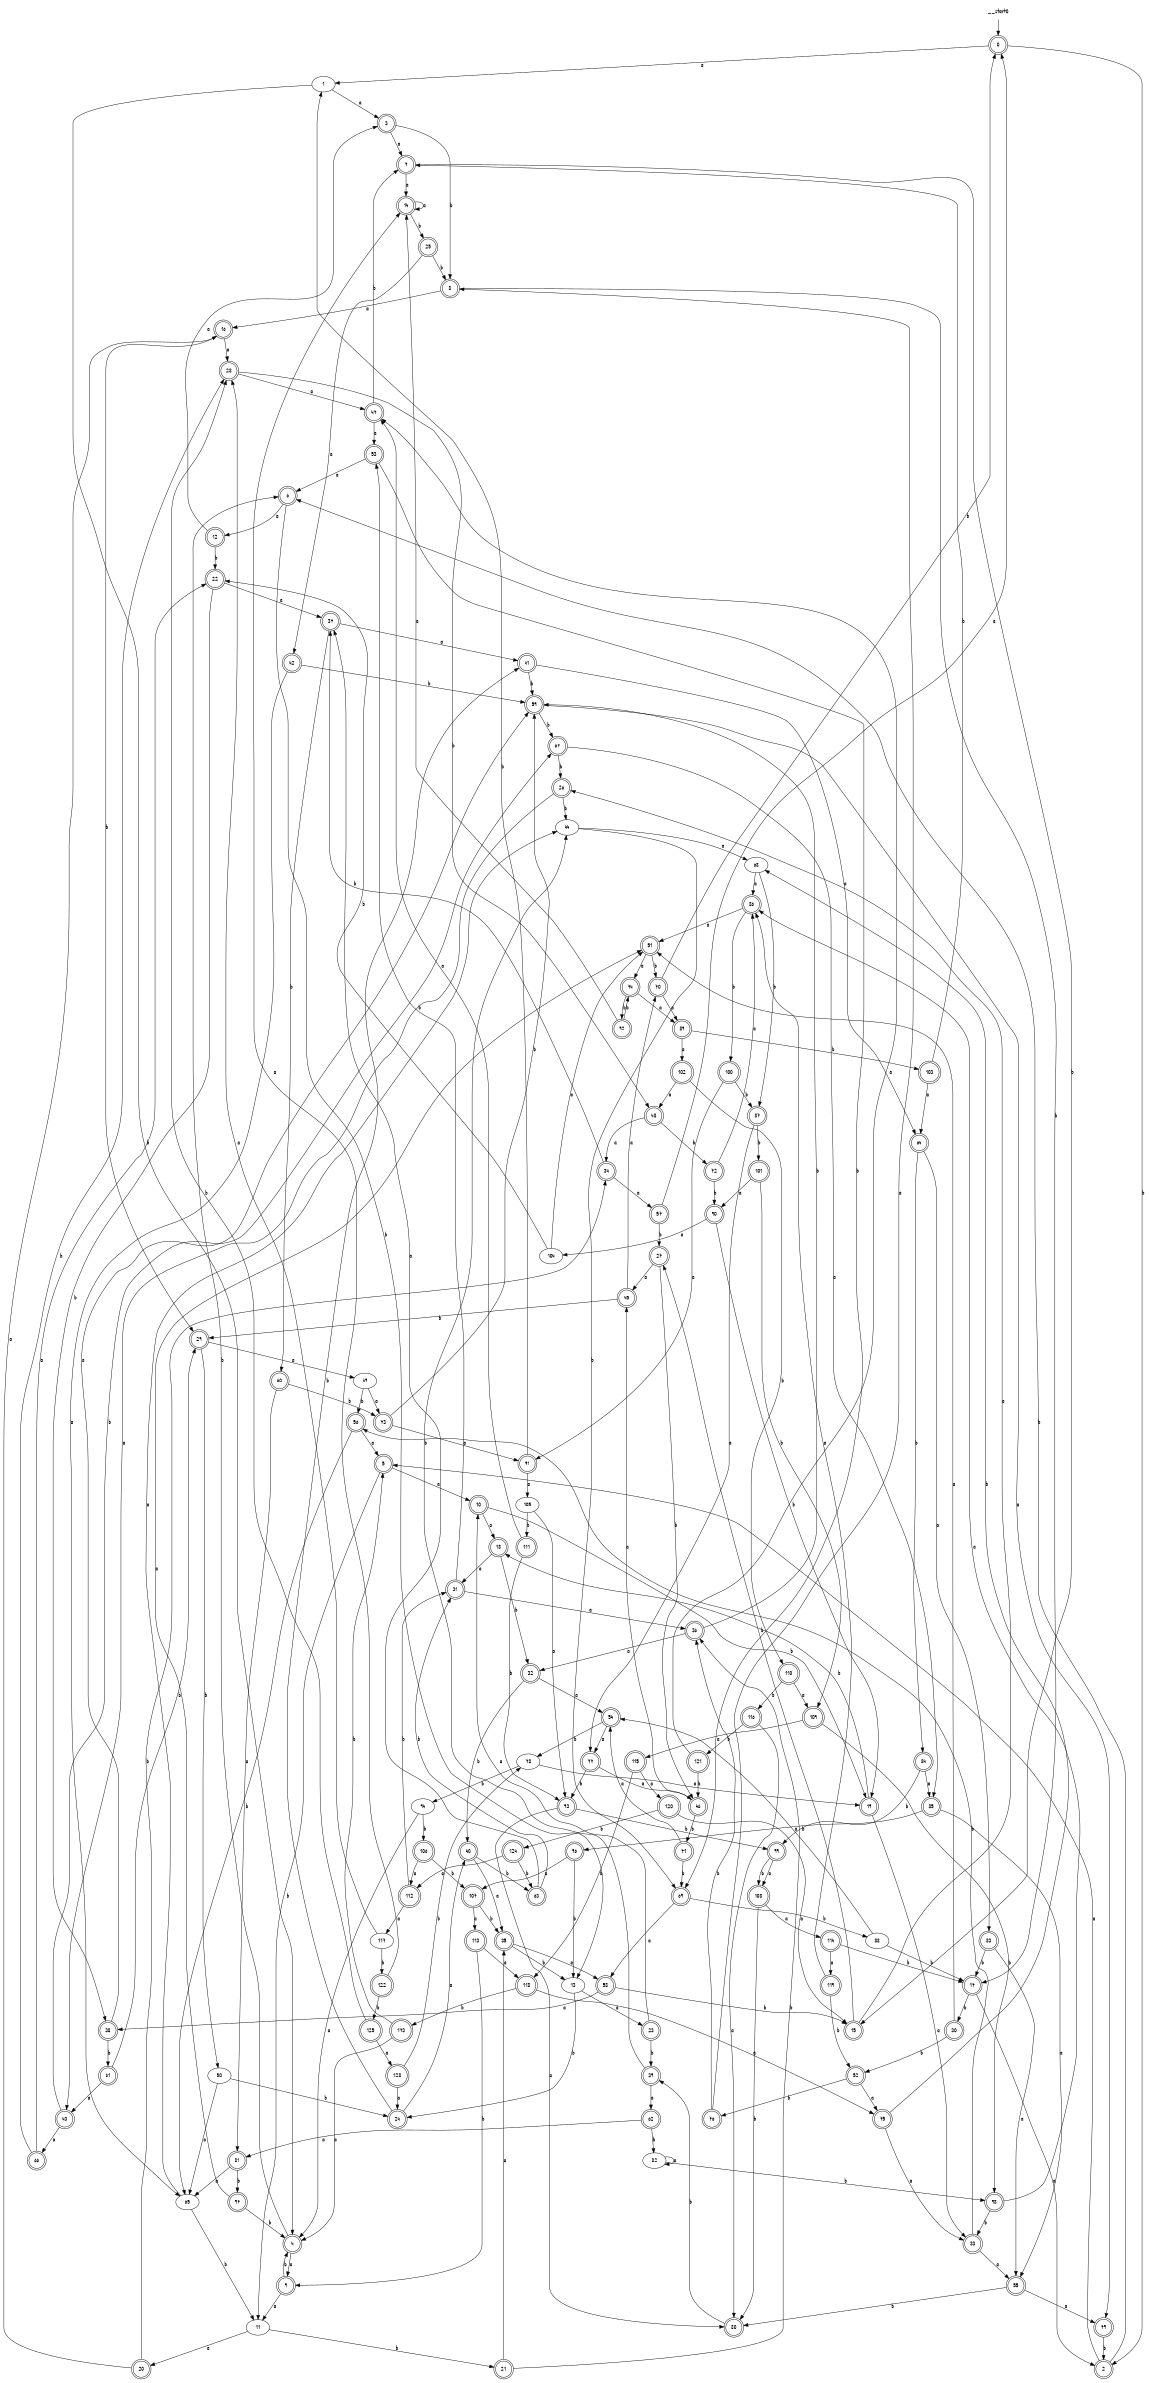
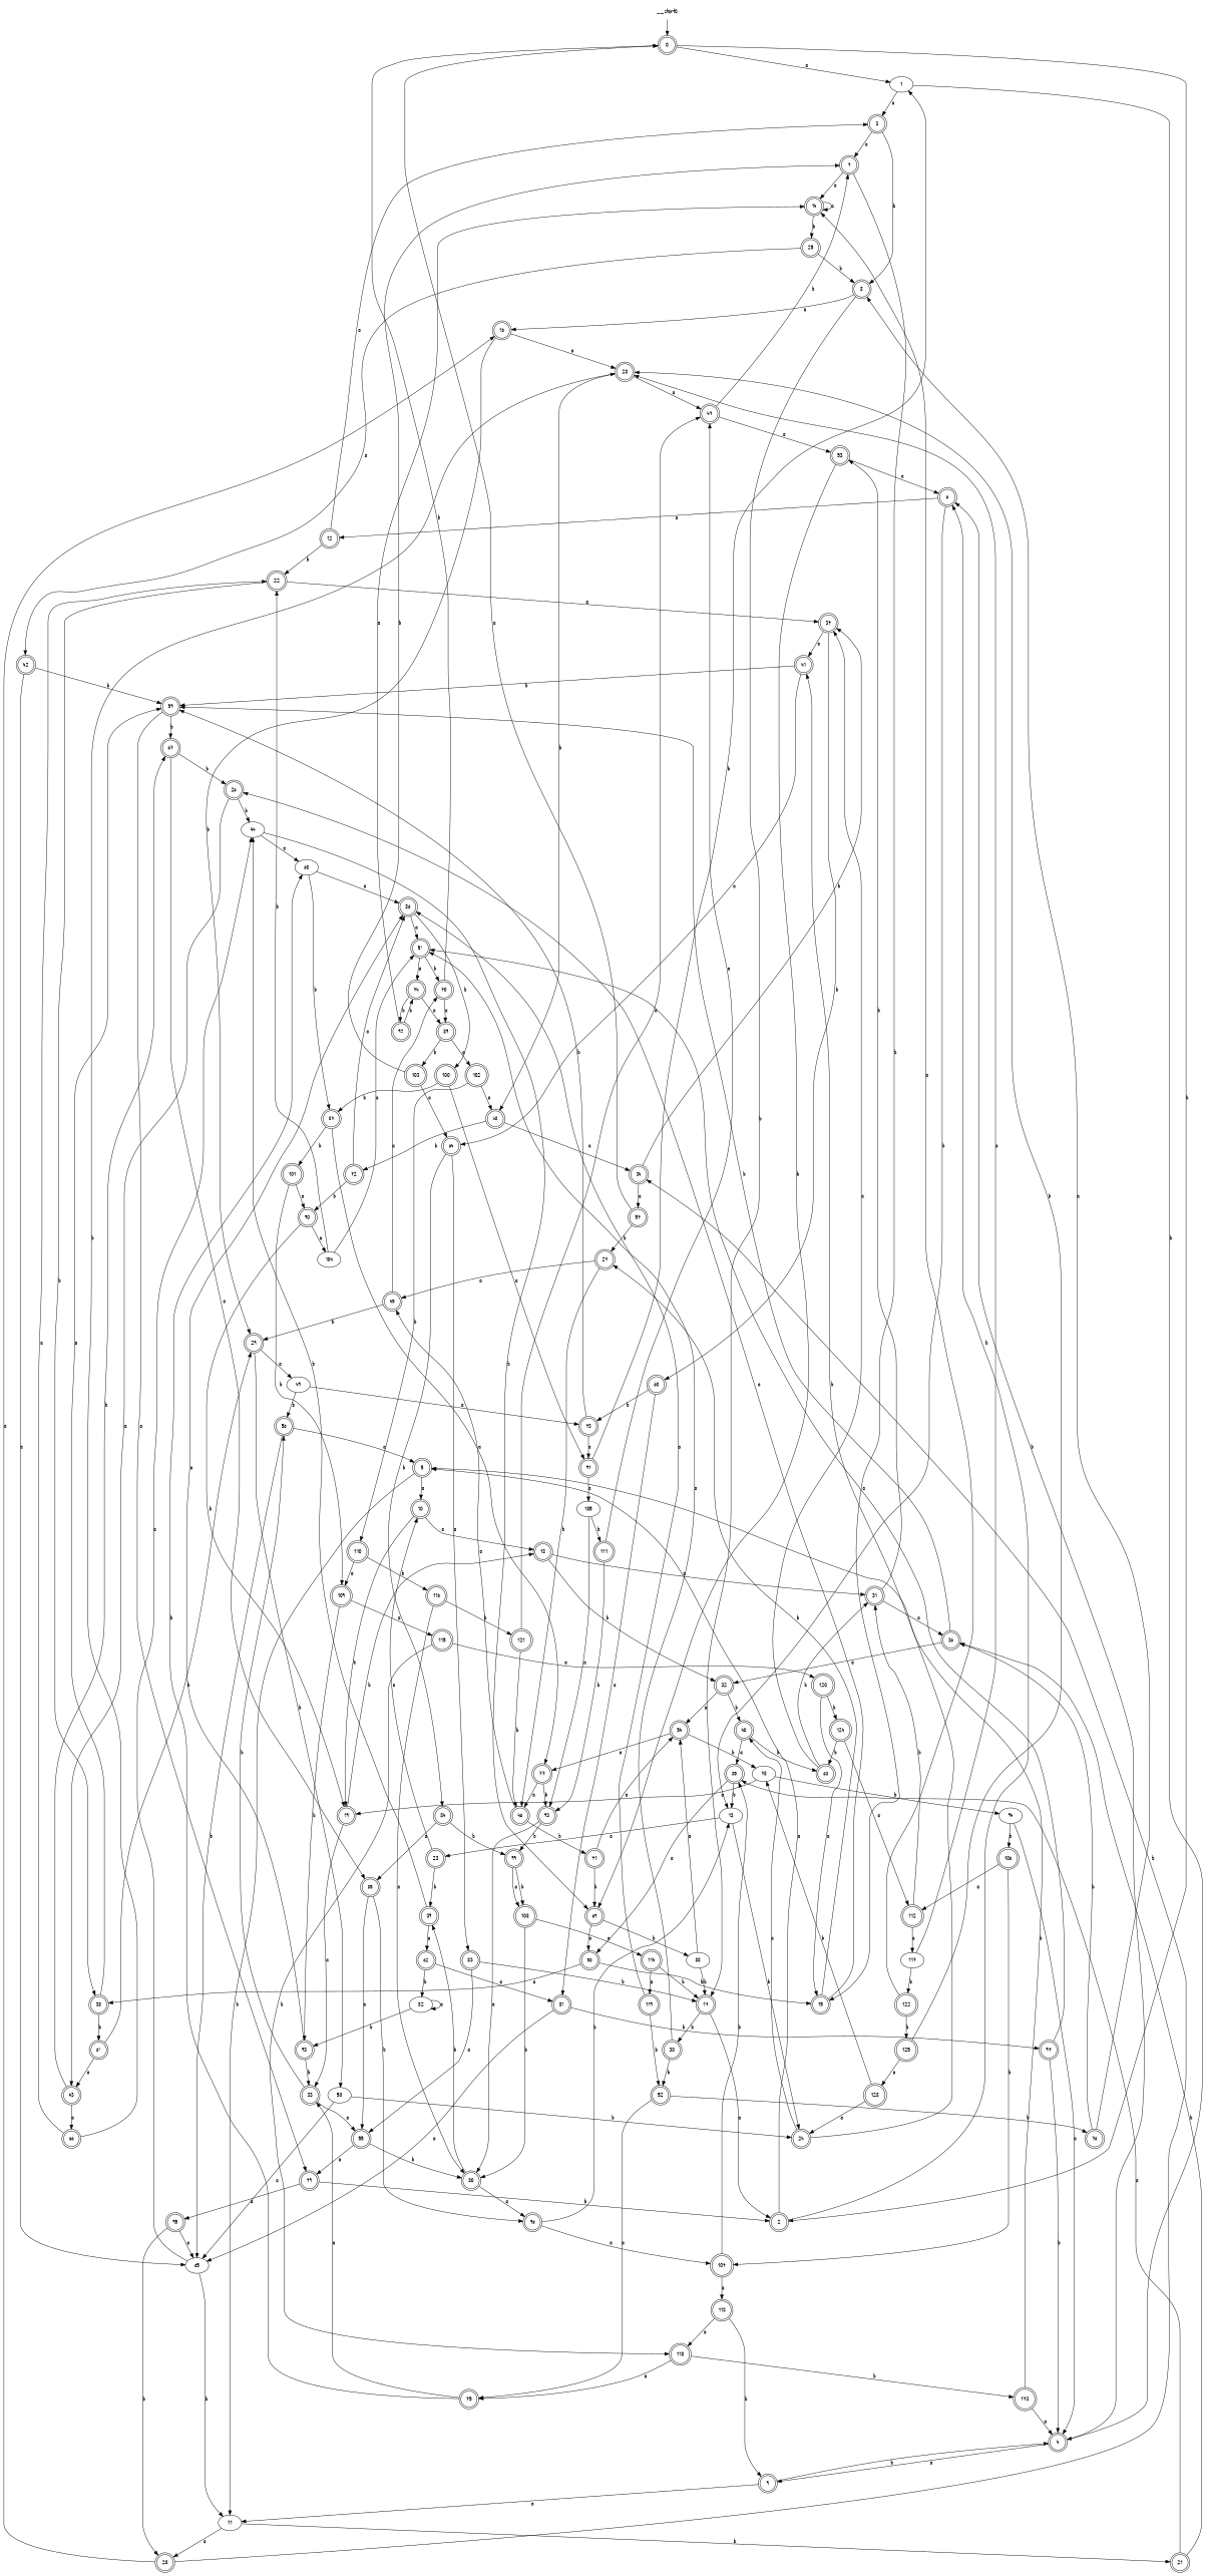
  digraph {
    fontname="Patrick Hand"
    node [fontname="Patrick Hand" shape=doublecircle]
    edge [fontname="Patrick Hand"]
    __start0 [shape=none]
    0
    1 [shape=""]
    2
    3
    4
    5
    6
    7
    8
    9
    10
    11 [shape=""]
    12
    13 [shape=""]
    14
    15
    16
    17
    18
    19
    20
    21
    22
    23
    24
    25
    26
    27
    28
    29
    30
    31
    32
    33
    34
    35
    36
    37
    38
    39
    40
    41
    42
    43
    44 [shape=""]
    45
    46
    47
    48
    49 [shape=""]
    50 [shape=""]
    51
    52
    53
    54
    55
    56
    57
    58
    59
    60
    61
    62
    63
    64
    65 [shape=""]
    66
    67
    68 [shape=""]
    69
    70
    71
    72
    73
    74
    75
    76
    77
    78 [shape=""]
    79
    80
    81
    82 [shape=""]
    83
    84
    85
    86
    87
    88 [shape=""]
    89
    90
    91
    92
    93
    94 [shape=""]
+   95
    96
    97
    98
    99
    100
    101
    102
    103
    104 [shape=""]
    105 [shape=""]
    106
    107
    108
    109
    110
    111
    112
    113
    114
    115
    116
    117 [shape=""]
    118
    119
    120
    121
    122
    n125 [label=173]
    124
    125
    n128 [label=128]
    __start0 -> 0
    0 -> 1 [label=a]
    0 -> 2 [label=b]
    1 -> 3 [label=a]
    1 -> 4 [label=b]
    2 -> 5 [label=a]
    2 -> 6 [label=b]
    3 -> 7 [label=a]
    3 -> 8 [label=b]
    4 -> 6 [label=b]
    4 -> 9 [label=a]
    5 -> 10 [label=a]
    5 -> 11 [label=b]
    6 -> 12 [label=a]
    6 -> 13 [label=b]
    7 -> 14 [label=a]
    7 -> 15 [label=b]
    8 -> 16 [label=a]
    8 -> 17 [label=b]
    9 -> 4 [label=b]
    9 -> 11 [label=a]
    10 -> 18 [label=a]
    10 -> 19 [label=b]
    11 -> 20 [label=a]
    11 -> 21 [label=b]
    12 -> 3 [label=a]
    12 -> 22 [label=b]
    13 -> 23 [label=a]
    13 -> 24 [label=b]
    14 -> 14 [label=a]
    14 -> 25 [label=b]
    15 -> 26 [label=a]
    15 -> 27 [label=b]
    16 -> 28 [label=a]
    16 -> 29 [label=b]
    17 -> 2 [label=a]
    17 -> 30 [label=b]
    18 -> 31 [label=a]
    18 -> 32 [label=b]
    19 -> 18 [label=b]
    19 -> 33 [label=a]
    20 -> 16 [label=a]
    20 -> 34 [label=b]
    21 -> 35 [label=a]
    21 -> 36 [label=b]
    22 -> 37 [label=a]
    22 -> 38 [label=b]
    23 -> 10 [label=a]
    23 -> 39 [label=b]
    24 -> 40 [label=a]
    24 -> 41 [label=b]
    25 -> 8 [label=b]
    25 -> 42 [label=a]
    26 -> 43 [label=a]
    26 -> 44 [label=b]
    27 -> 45 [label=a]
    27 -> 46 [label=b]
    28 -> 47 [label=a]
    28 -> 48 [label=b]
    29 -> 49 [label=a]
    29 -> 50 [label=b]
    30 -> 51 [label=a]
    30 -> 52 [label=b]
    31 -> 36 [label=a]
    31 -> 53 [label=b]
    32 -> 40 [label=b]
    32 -> 54 [label=a]
    33 -> 55 [label=a]
    33 -> 56 [label=b]
    34 -> 37 [label=b]
    34 -> 57 [label=a]
    35 -> 13 [label=b]
    35 -> 58 [label=a]
    36 -> 32 [label=a]
    36 -> 59 [label=b]
    37 -> 41 [label=a]
    37 -> 60 [label=b]
    38 -> 59 [label=a]
    38 -> 61 [label=b]
    39 -> 44 [label=b]
    39 -> 62 [label=a]
    40 -> 35 [label=a]
    40 -> 63 [label=b]
    41 -> 59 [label=b]
    41 -> 64 [label=a]
    42 -> 59 [label=b]
    42 -> 65 [label=a]
    43 -> 66 [label=a]
    43 -> 67 [label=b]
    44 -> 68 [label=a]
    44 -> 69 [label=b]
    45 -> 29 [label=b]
    45 -> 70 [label=a]
    46 -> 45 [label=a]
    46 -> 71 [label=b]
    47 -> 7 [label=b]
    47 -> 53 [label=a]
    48 -> 34 [label=a]
    48 -> 72 [label=b]
    49 -> 56 [label=b]
    49 -> 73 [label=a]
    50 -> 24 [label=b]
    50 -> 65 [label=a]
    51 -> 70 [label=b]
    51 -> 74 [label=a]
    52 -> 75 [label=a]
    52 -> 76 [label=b]
    53 -> 6 [label=a]
    53 -> 69 [label=b]
    54 -> 77 [label=a]
    54 -> 78 [label=b]
    55 -> 79 [label=a]
    55 -> 80 [label=b]
    56 -> 5 [label=a]
    56 -> 65 [label=b]
    57 -> 0 [label=a]
    57 -> 27 [label=b]
    58 -> 15 [label=b]
    58 -> 38 [label=a]
    59 -> 67 [label=b]
    59 -> 79 [label=a]
    60 -> 73 [label=b]
    60 -> 81 [label=a]
    61 -> 29 [label=b]
    61 -> 43 [label=a]
    62 -> 81 [label=a]
    62 -> 82 [label=b]
    63 -> 31 [label=b]
    63 -> 37 [label=a]
    64 -> 83 [label=a]
    64 -> 84 [label=b]
    65 -> 11 [label=b]
    65 -> 44 [label=a]
    66 -> 22 [label=a]
    66 -> 28 [label=b]
    67 -> 26 [label=b]
    67 -> 85 [label=a]
    68 -> 86 [label=a]
    68 -> 87 [label=b]
    69 -> 58 [label=a]
    69 -> 88 [label=b]
    70 -> 0 [label=b]
    70 -> 89 [label=a]
    71 -> 54 [label=a]
    71 -> 69 [label=b]
    72 -> 86 [label=a]
    72 -> 90 [label=b]
    73 -> 59 [label=b]
    73 -> 91 [label=a]
    74 -> 89 [label=a]
    74 -> 92 [label=b]
    75 -> 33 [label=a]
    75 -> 68 [label=b]
    76 -> 8 [label=a]
    76 -> 36 [label=b]
    77 -> 46 [label=a]
    77 -> 93 [label=b]
    78 -> 19 [label=a]
    78 -> 94 [label=b]
    79 -> 2 [label=b]
+   79 -> 95 [label=a]
    80 -> 39 [label=b]
+   80 -> 96 [label=a]
    81 -> 65 [label=a]
    81 -> 97 [label=b]
    82 -> 82 [label=a]
    82 -> 98 [label=b]
    83 -> 17 [label=b]
    83 -> 55 [label=a]
    84 -> 85 [label=a]
    84 -> 99 [label=b]
    85 -> 55 [label=a]
    85 -> 96 [label=b]
    86 -> 51 [label=a]
    86 -> 100 [label=b]
    87 -> 77 [label=a]
    87 -> 101 [label=b]
    88 -> 17 [label=b]
    88 -> 54 [label=a]
    89 -> 102 [label=a]
    89 -> 103 [label=b]
    90 -> 19 [label=b]
    90 -> 104 [label=a]
    91 -> 1 [label=b]
    91 -> 105 [label=a]
    92 -> 14 [label=a]
    92 -> 74 [label=b]
    93 -> 80 [label=a]
    93 -> 99 [label=b]
    94 -> 4 [label=a]
    94 -> 106 [label=b]
+   95 -> 20 [label=b]
+   95 -> 65 [label=a]
    96 -> 13 [label=b]
    96 -> 107 [label=a]
    97 -> 4 [label=b]
    97 -> 51 [label=a]
    98 -> 33 [label=b]
    98 -> 86 [label=a]
    99 -> 108 [label=a]
    99 -> 108 [label=b]
    100 -> 87 [label=b]
    100 -> 91 [label=a]
    101 -> 90 [label=a]
    101 -> 109 [label=b]
    102 -> 48 [label=a]
    102 -> 110 [label=b]
    103 -> 7 [label=b]
    103 -> 64 [label=a]
    104 -> 22 [label=b]
    104 -> 51 [label=a]
    105 -> 93 [label=a]
    105 -> 111 [label=b]
    106 -> 107 [label=b]
    106 -> 112 [label=a]
    107 -> 35 [label=b]
    107 -> 113 [label=a]
    108 -> 80 [label=b]
    108 -> 114 [label=a]
    109 -> 98 [label=b]
    109 -> 115 [label=a]
    110 -> 109 [label=a]
    110 -> 116 [label=b]
    111 -> 47 [label=a]
    111 -> 93 [label=b]
    112 -> 31 [label=b]
    112 -> 117 [label=a]
    113 -> 9 [label=b]
    113 -> 118 [label=a]
    114 -> 17 [label=b]
    114 -> 119 [label=a]
    115 -> 118 [label=b]
    115 -> 120 [label=a]
    116 -> 80 [label=a]
    116 -> 121 [label=b]
    117 -> 28 [label=a]
    117 -> 122 [label=b]
    118 -> 75 [label=a]
    118 -> n125 [label=b]
    119 -> 52 [label=b]
    119 -> 86 [label=a]
    120 -> 15 [label=a]
    120 -> 124 [label=b]
    121 -> 46 [label=b]
    121 -> 47 [label=a]
    122 -> 14 [label=a]
    122 -> 125 [label=b]
    n125 -> 4 [label=a]
    n125 -> 5 [label=b]
    124 -> 63 [label=b]
    124 -> 112 [label=a]
    125 -> 28 [label=b]
    125 -> n128 [label=a]
    n128 -> 24 [label=a]
    n128 -> 78 [label=b]
  }
